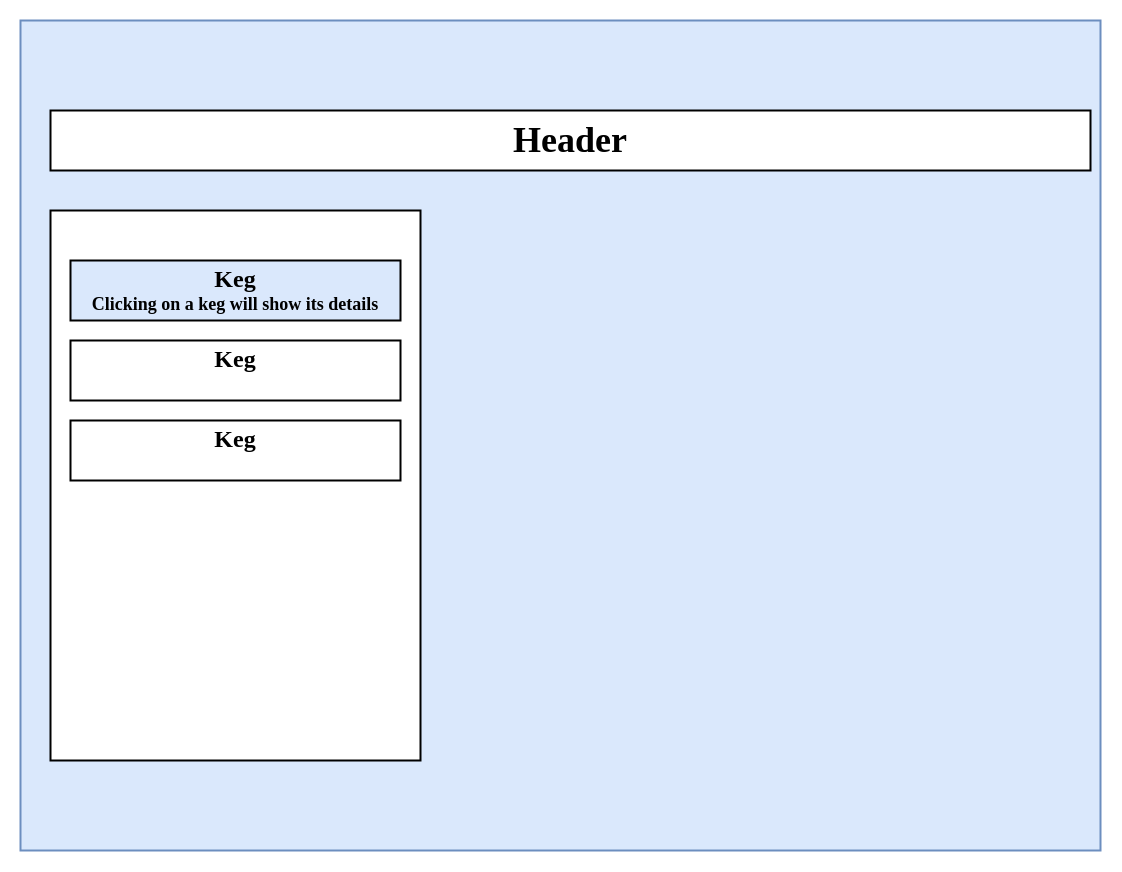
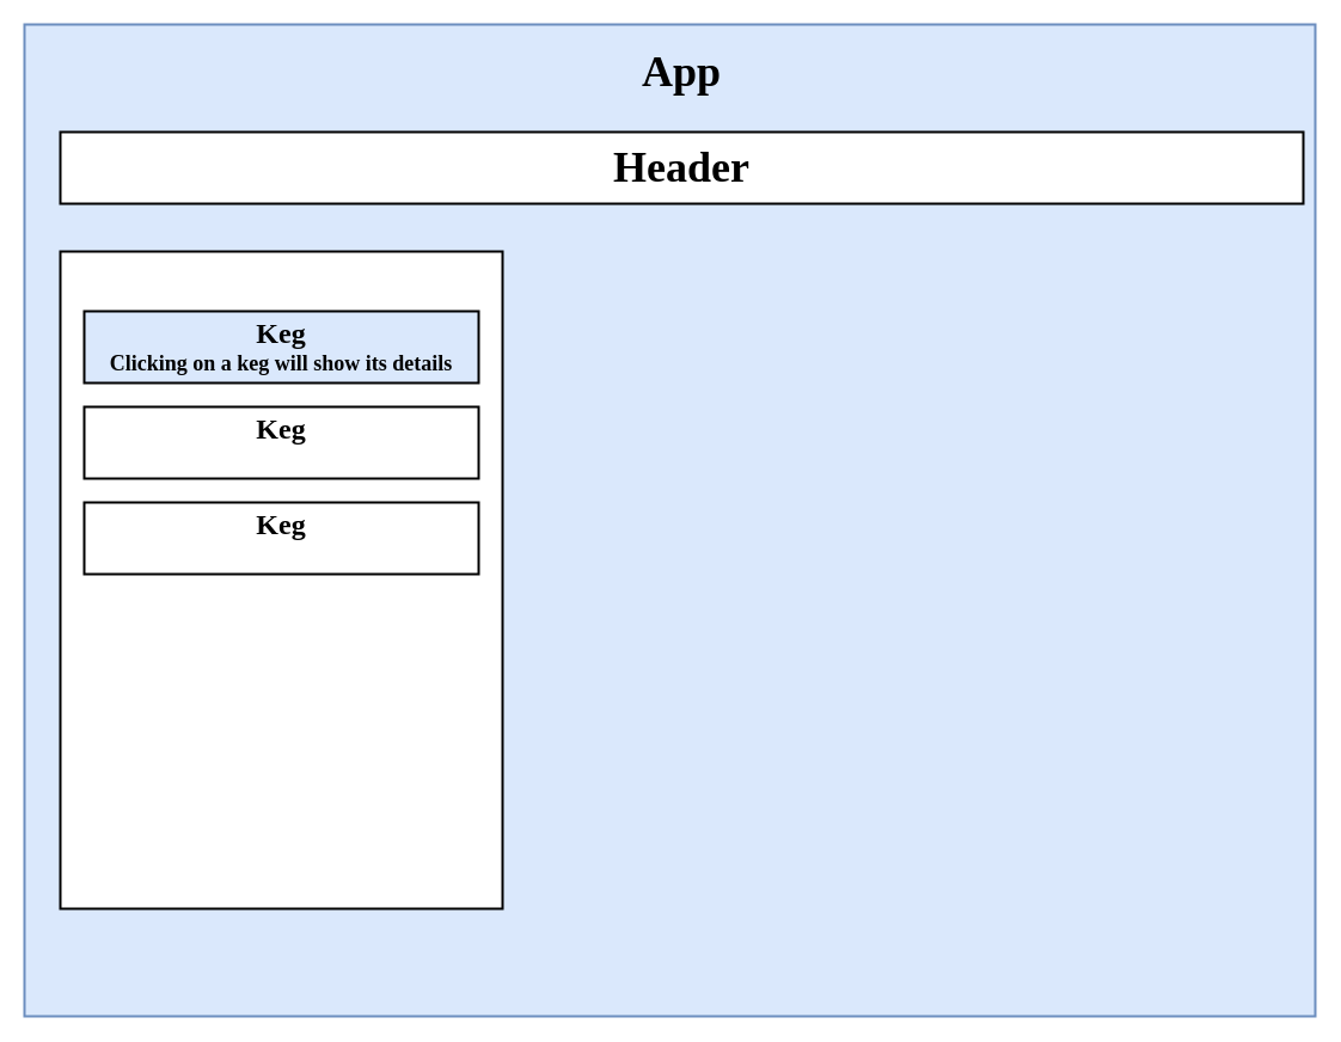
  <mxCell id="0" />
  <mxCell id="1" parent="0" />
  <mxCell id="2" value="" style="rounded=0;whiteSpace=wrap;html=1;strokeWidth=2;glass=0;sketch=0;shadow=0;fillColor=#dae8fc;strokeColor=#6c8ebf;" vertex="1" parent="1"><mxGeometry y="20" width="1080" height="830" as="geometry" x="20" /></mxCell>
+ <mxCell id="3" value="&lt;font data-font-src=&quot;https://fonts.googleapis.com/css?family=Roboto&quot; style=&quot;font-size: 36px&quot; face=&quot;gill sans mt&quot;&gt;&lt;b&gt;App&lt;/b&gt;&lt;/font&gt;" style="text;html=1;strokeColor=none;fillColor=none;align=center;verticalAlign=middle;whiteSpace=wrap;rounded=0;" vertex="1" parent="1"><mxGeometry x="520" y="20" width="100" height="80" as="geometry" /></mxCell>
  <mxCell id="4" value="" style="rounded=0;whiteSpace=wrap;html=1;shadow=0;glass=0;sketch=0;strokeWidth=2;" vertex="1" parent="1"><mxGeometry x="50" y="110" width="1040" height="60" as="geometry" /></mxCell>
  <mxCell id="5" value="&lt;font data-font-src=&quot;https://fonts.googleapis.com/css?family=Roboto&quot; style=&quot;font-size: 36px&quot; face=&quot;gill sans mt&quot;&gt;&lt;b&gt;Header&lt;/b&gt;&lt;/font&gt;" style="text;html=1;strokeColor=none;fillColor=none;align=center;verticalAlign=middle;whiteSpace=wrap;rounded=0;" vertex="1" parent="1"><mxGeometry x="520" y="100" width="100" height="80" as="geometry" /></mxCell>
  <mxCell id="6" value="" style="rounded=0;whiteSpace=wrap;html=1;shadow=0;glass=0;sketch=0;strokeWidth=2;" vertex="1" parent="1"><mxGeometry x="50" y="210" width="370" height="550" as="geometry" /></mxCell>
  <mxCell id="7" value="&lt;font face=&quot;gill sans mt&quot; data-font-src=&quot;https://fonts.googleapis.com/css?family=Roboto&quot;&gt;&lt;b&gt;&lt;span style=&quot;font-size: 24px&quot;&gt;Keg&lt;/span&gt;&lt;br&gt;&lt;font style=&quot;font-size: 18px&quot;&gt;Clicking on a keg will show its details&lt;/font&gt;&lt;br&gt;&lt;/b&gt;&lt;/font&gt;" style="rounded=0;whiteSpace=wrap;html=1;shadow=0;glass=0;sketch=0;strokeWidth=2;fillColor=#dae8fc;" vertex="1" parent="1"><mxGeometry x="70" y="260" width="330" height="60" as="geometry" /></mxCell>
  <mxCell id="8" value="&lt;font face=&quot;gill sans mt&quot; data-font-src=&quot;https://fonts.googleapis.com/css?family=Roboto&quot;&gt;&lt;b&gt;&lt;span style=&quot;font-size: 24px&quot;&gt;Keg&lt;/span&gt;&lt;br&gt;&lt;span style=&quot;font-size: 18px&quot;&gt;&amp;nbsp;&lt;/span&gt;&lt;br&gt;&lt;/b&gt;&lt;/font&gt;" style="rounded=0;whiteSpace=wrap;html=1;shadow=0;glass=0;sketch=0;strokeWidth=2;" vertex="1" parent="1"><mxGeometry x="70" y="340" width="330" height="60" as="geometry" /></mxCell>
  <mxCell id="9" value="&lt;font face=&quot;gill sans mt&quot; data-font-src=&quot;https://fonts.googleapis.com/css?family=Roboto&quot;&gt;&lt;b&gt;&lt;span style=&quot;font-size: 24px&quot;&gt;Keg&lt;/span&gt;&lt;br&gt;&lt;span style=&quot;font-size: 18px&quot;&gt;&amp;nbsp;&lt;/span&gt;&lt;br&gt;&lt;/b&gt;&lt;/font&gt;" style="rounded=0;whiteSpace=wrap;html=1;shadow=0;glass=0;sketch=0;strokeWidth=2;" vertex="1" parent="1"><mxGeometry x="70" y="420" width="330" height="60" as="geometry" /></mxCell>
